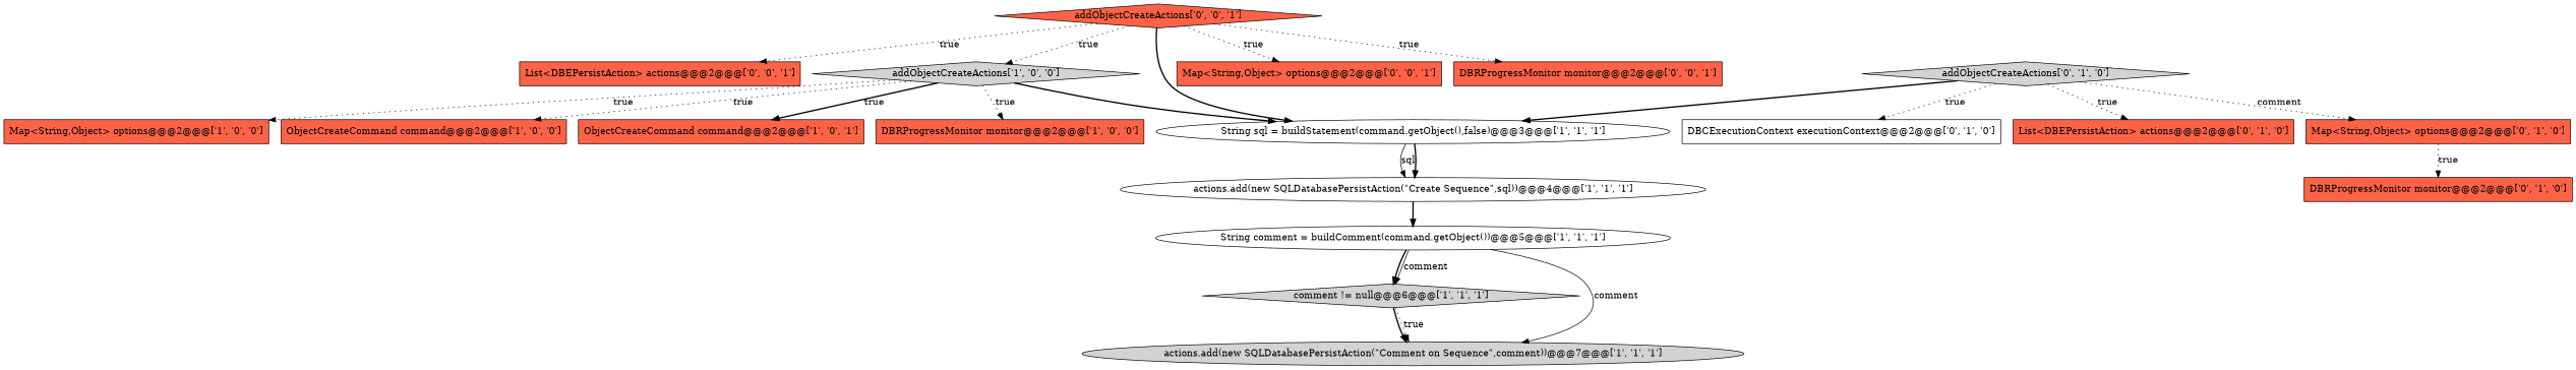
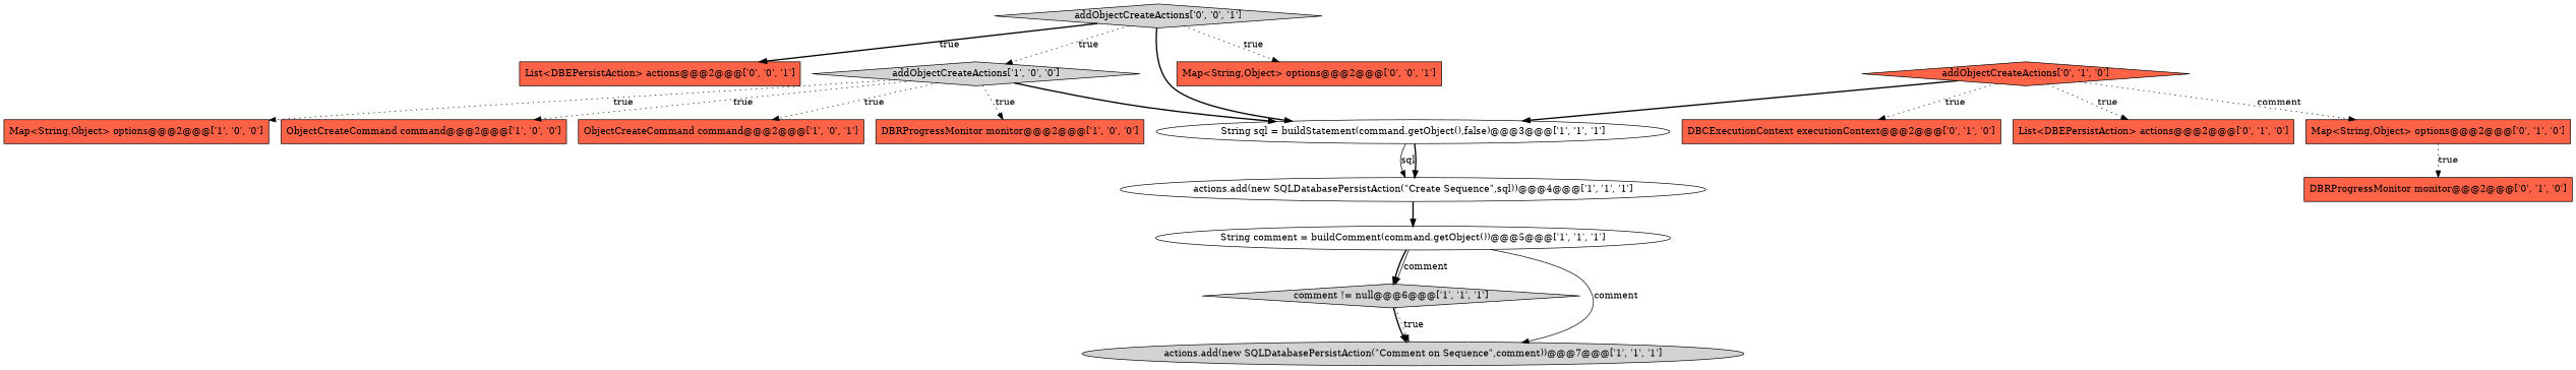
  digraph {
    node [fillcolor=tomato shape=box style=filled]
    edge [style=dotted]
    n1 [label="Map<String,Object> options@@@2@@@['1', '0', '0']"]
    n2 [label="List<DBEPersistAction> actions@@@2@@@['0', '0', '1']"]
    n3 [fillcolor=lightgray label="addObjectCreateActions['1', '0', '0']" shape=diamond]
    n4 [label="ObjectCreateCommand command@@@2@@@['1', '0', '0']"]
    n5 [label="ObjectCreateCommand command@@@2@@@['1', '0', '1']"]
    n6 [label="DBRProgressMonitor monitor@@@2@@@['1', '0', '0']"]
    n7 [fillcolor=white label="String sql = buildStatement(command.getObject(),false)@@@3@@@['1', '1', '1']" shape=ellipse]
    n8 [fillcolor=white label="actions.add(new SQLDatabasePersistAction(\"Create Sequence\",sql))@@@4@@@['1', '1', '1']" shape=ellipse]
    n9 [label="Map<String,Object> options@@@2@@@['0', '0', '1']"]
    n10 [label="DBRProgressMonitor monitor@@@2@@@['0', '1', '0']"]
    n11 [fillcolor=lightgray label="comment != null@@@6@@@['1', '1', '1']" shape=diamond]
    n12 [fillcolor=lightgray label="actions.add(new SQLDatabasePersistAction(\"Comment on Sequence\",comment))@@@7@@@['1', '1', '1']" shape=ellipse]
-   n13 [label="addObjectCreateActions['0', '0', '1']" shape=diamond]
-   n14 [label="DBRProgressMonitor monitor@@@2@@@['0', '0', '1']"]
-   n15 [fillcolor=white label="DBCExecutionContext executionContext@@@2@@@['0', '1', '0']"]
-   n16 [fillcolor=lightgray label="addObjectCreateActions['0', '1', '0']" shape=diamond]
+   n13 [fillcolor=lightgray label="addObjectCreateActions['0', '0', '1']" shape=diamond]
+   n15 [label="DBCExecutionContext executionContext@@@2@@@['0', '1', '0']"]
+   n16 [label="addObjectCreateActions['0', '1', '0']" shape=diamond]
    n17 [label="List<DBEPersistAction> actions@@@2@@@['0', '1', '0']"]
    n18 [label="Map<String,Object> options@@@2@@@['0', '1', '0']"]
    n19 [fillcolor=white label="String comment = buildComment(command.getObject())@@@5@@@['1', '1', '1']" shape=ellipse]
    n3 -> n1 [label=true]
    n3 -> n4 [label=true]
-   n3 -> n5 [label=true style=bold]
+   n3 -> n5 [label=true]
    n3 -> n6 [label=true]
    n3 -> n7 [style=bold]
    n7 -> n8 [label=sql style=solid]
    n7 -> n8 [style=bold]
    n8 -> n19 [style=bold]
    n11 -> n12 [style=bold]
    n11 -> n12 [label=true]
-   n13 -> n2 [label=true]
+   n13 -> n2 [label=true style=bold]
    n13 -> n3 [label=true]
    n13 -> n7 [style=bold]
    n13 -> n9 [label=true]
-   n13 -> n14 [label=true]
    n16 -> n7 [style=bold]
    n16 -> n15 [label=true]
    n16 -> n17 [label=true]
    n16 -> n18 [label=comment]
    n18 -> n10 [label=true]
    n19 -> n11 [style=bold]
    n19 -> n11 [label=comment style=solid]
    n19 -> n12 [label=comment style=solid]
  }
